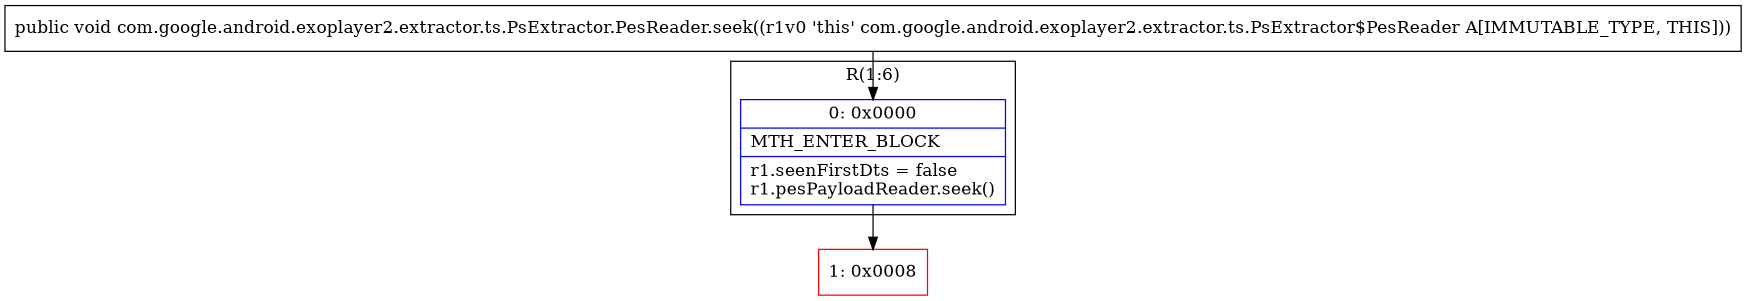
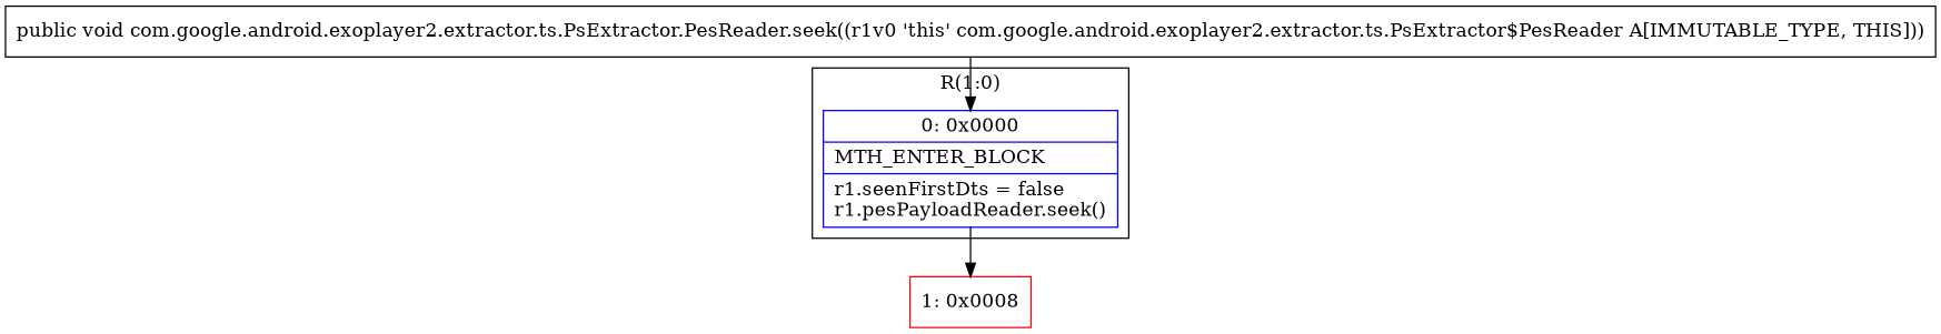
  digraph {
    node [shape=record]
    n1 [color=blue label="{0\:\ 0x0000|MTH_ENTER_BLOCK\l|r1.seenFirstDts = false\lr1.pesPayloadReader.seek()\l}"]
    n2 [color=red label="{1\:\ 0x0008}"]
    n3 [label="{public void com.google.android.exoplayer2.extractor.ts.PsExtractor.PesReader.seek((r1v0 'this' com.google.android.exoplayer2.extractor.ts.PsExtractor$PesReader A[IMMUTABLE_TYPE, THIS])) }"]
    subgraph cluster_1 {
-     label="R(1:6)"
+     label="R(1:0)"
      n1
    }
    n1 -> n2
    n3 -> n1
  }
